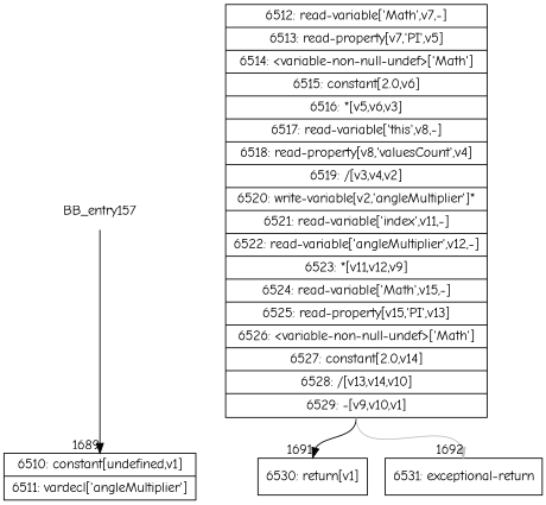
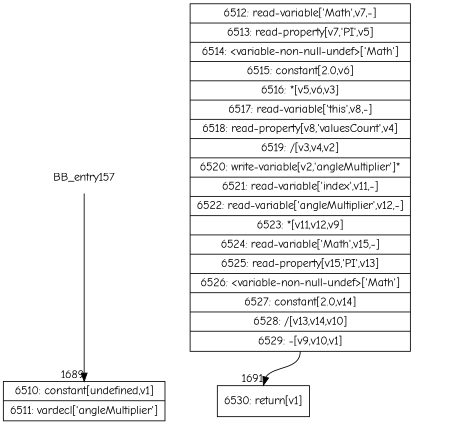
  digraph {
    fontname="Comic Neue"
    rankdir=TD
    node [fontname="Comic Neue" shape=record]
    edge [fontname="Comic Neue" headport=n tailport=s]
    n1 [label=BB_entry157 shape=none]
    n2 [label="{6510: constant[undefined,v1]|6511: vardecl['angleMultiplier']}"]
    n3 [label="{6512: read-variable['Math',v7,-]|6513: read-property[v7,'PI',v5]|6514: \<variable-non-null-undef\>['Math']|6515: constant[2.0,v6]|6516: *[v5,v6,v3]|6517: read-variable['this',v8,-]|6518: read-property[v8,'valuesCount',v4]|6519: /[v3,v4,v2]|6520: write-variable[v2,'angleMultiplier']*|6521: read-variable['index',v11,-]|6522: read-variable['angleMultiplier',v12,-]|6523: *[v11,v12,v9]|6524: read-variable['Math',v15,-]|6525: read-property[v15,'PI',v13]|6526: \<variable-non-null-undef\>['Math']|6527: constant[2.0,v14]|6528: /[v13,v14,v10]|6529: -[v9,v10,v1]}"]
    n4 [label="{6530: return[v1]}"]
-   n5 [label="{6531: exceptional-return}"]
    n1 -> n2 [headlabel="    1689"]
    n3 -> n4 [headlabel="      1691"]
-   n3 -> n5 [color=gray headlabel="      1692"]
  }
